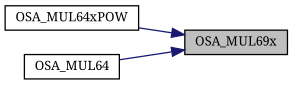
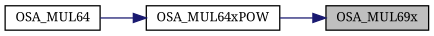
  digraph {
    fontname="Noto Serif"
    rankdir=RL
    node [color=black fillcolor=white fontname="Noto Serif" fontsize=10 shape=record style=filled]
    edge [color=midnightblue dir=back fontname="Noto Serif" fontsize=10 labelfontname=Helvetica labelfontsize=10 style=solid]
    n1 [fillcolor=grey75 fontcolor=black height=0.2 label=OSA_MUL69x width=0.4]
    n2 [height=0.2 label=OSA_MUL64xPOW width=0.4]
    n3 [height=0.2 label=OSA_MUL64 width=0.4]
    n1 -> n2
-   n1 -> n3
+   n2 -> n3
  }
